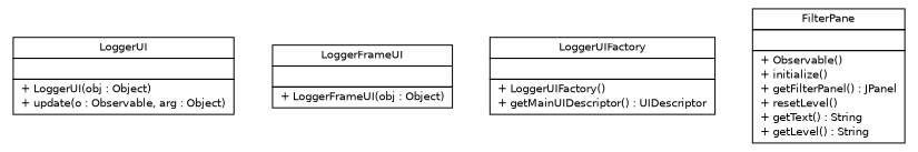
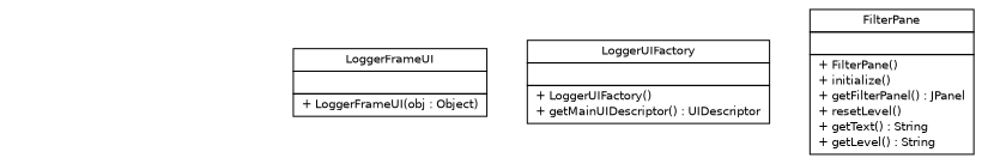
  digraph {
    nodesep=0.25
    ranksep=0.5
    node [fontcolor=black fontname=Helvetica fontsize=10.0 shape=plaintext]
-   n1 [label=<<table title="sorcer.core.provider.logger.ui.LoggerUI" border="0" cellborder="1" cellspacing="0" cellpadding="2" port="p" href="./LoggerUI.html"> 		<tr><td><table border="0" cellspacing="0" cellpadding="1"> <tr><td align="center" balign="center"> LoggerUI </td></tr> 		</table></td></tr> 		<tr><td><table border="0" cellspacing="0" cellpadding="1"> <tr><td align="left" balign="left">  </td></tr> 		</table></td></tr> 		<tr><td><table border="0" cellspacing="0" cellpadding="1"> <tr><td align="left" balign="left"> + LoggerUI(obj : Object) </td></tr> <tr><td align="left" balign="left"> + update(o : Observable, arg : Object) </td></tr> 		</table></td></tr> 		</table>>]
    n2 [label=<<table title="sorcer.core.provider.logger.ui.LoggerFrameUI" border="0" cellborder="1" cellspacing="0" cellpadding="2" port="p" href="./LoggerFrameUI.html"> 		<tr><td><table border="0" cellspacing="0" cellpadding="1"> <tr><td align="center" balign="center"> LoggerFrameUI </td></tr> 		</table></td></tr> 		<tr><td><table border="0" cellspacing="0" cellpadding="1"> <tr><td align="left" balign="left">  </td></tr> 		</table></td></tr> 		<tr><td><table border="0" cellspacing="0" cellpadding="1"> <tr><td align="left" balign="left"> + LoggerFrameUI(obj : Object) </td></tr> 		</table></td></tr> 		</table>>]
    n3 [label=<<table title="sorcer.core.provider.logger.ui.LoggerUIFactory" border="0" cellborder="1" cellspacing="0" cellpadding="2" port="p" href="./LoggerUIFactory.html"> 		<tr><td><table border="0" cellspacing="0" cellpadding="1"> <tr><td align="center" balign="center"> LoggerUIFactory </td></tr> 		</table></td></tr> 		<tr><td><table border="0" cellspacing="0" cellpadding="1"> <tr><td align="left" balign="left">  </td></tr> 		</table></td></tr> 		<tr><td><table border="0" cellspacing="0" cellpadding="1"> <tr><td align="left" balign="left"> + LoggerUIFactory() </td></tr> <tr><td align="left" balign="left"> + getMainUIDescriptor() : UIDescriptor </td></tr> 		</table></td></tr> 		</table>>]
-   n4 [label=<<table title="sorcer.core.provider.logger.ui.FilterPane" border="0" cellborder="1" cellspacing="0" cellpadding="2" port="p" href="./FilterPane.html"> 		<tr><td><table border="0" cellspacing="0" cellpadding="1"> <tr><td align="center" balign="center"> FilterPane </td></tr> 		</table></td></tr> 		<tr><td><table border="0" cellspacing="0" cellpadding="1"> <tr><td align="left" balign="left">  </td></tr> 		</table></td></tr> 		<tr><td><table border="0" cellspacing="0" cellpadding="1"> <tr><td align="left" balign="left"> + Observable() </td></tr> <tr><td align="left" balign="left"> + initialize() </td></tr> <tr><td align="left" balign="left"> + getFilterPanel() : JPanel </td></tr> <tr><td align="left" balign="left"> + resetLevel() </td></tr> <tr><td align="left" balign="left"> + getText() : String </td></tr> <tr><td align="left" balign="left"> + getLevel() : String </td></tr> 		</table></td></tr> 		</table>>]
+   n4 [label=<<table title="sorcer.core.provider.logger.ui.FilterPane" border="0" cellborder="1" cellspacing="0" cellpadding="2" port="p" href="./FilterPane.html"> 		<tr><td><table border="0" cellspacing="0" cellpadding="1"> <tr><td align="center" balign="center"> FilterPane </td></tr> 		</table></td></tr> 		<tr><td><table border="0" cellspacing="0" cellpadding="1"> <tr><td align="left" balign="left">  </td></tr> 		</table></td></tr> 		<tr><td><table border="0" cellspacing="0" cellpadding="1"> <tr><td align="left" balign="left"> + FilterPane() </td></tr> <tr><td align="left" balign="left"> + initialize() </td></tr> <tr><td align="left" balign="left"> + getFilterPanel() : JPanel </td></tr> <tr><td align="left" balign="left"> + resetLevel() </td></tr> <tr><td align="left" balign="left"> + getText() : String </td></tr> <tr><td align="left" balign="left"> + getLevel() : String </td></tr> 		</table></td></tr> 		</table>>]
  }
